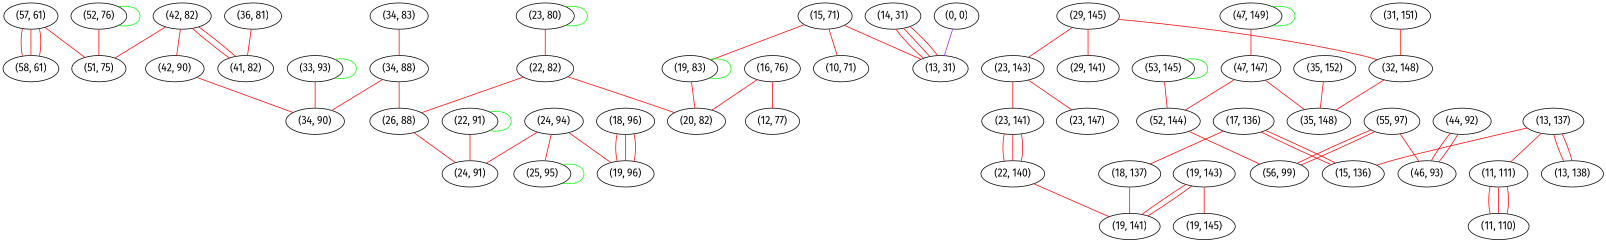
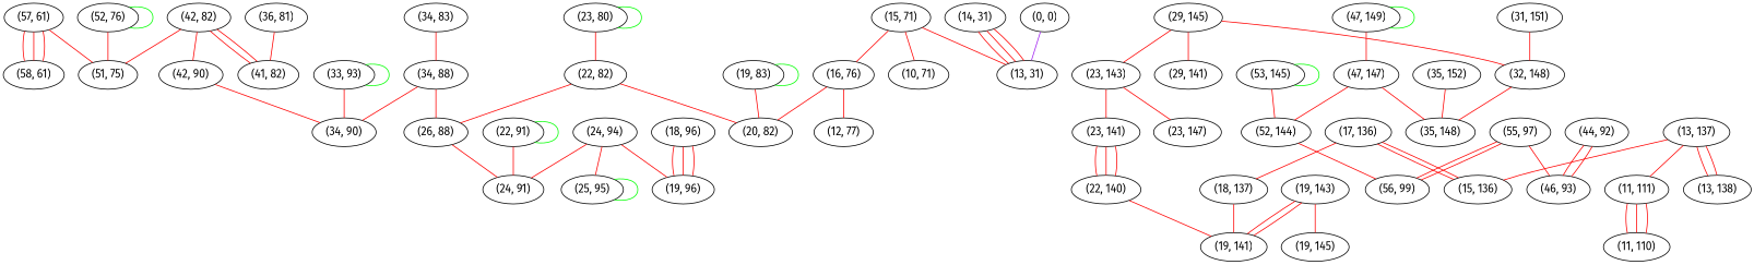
  graph {
    fontname="Fira Sans"
    node [fontname="Fira Sans"]
    edge [color=red fontname="Fira Sans" weight=1]
    "(57, 61)"
    "(58, 61)"
    "(51, 75)"
    "(17, 136)"
    "(18, 137)"
    "(15, 136)"
    "(19, 141)"
    "(52, 76)"
    "(23, 80)"
    "(22, 82)"
    "(20, 82)"
    "(26, 88)"
    "(24, 94)"
    "(25, 95)"
    "(24, 91)"
    "(19, 96)"
    "(47, 149)"
    "(47, 147)"
    "(52, 144)"
    "(35, 148)"
    "(42, 82)"
    "(41, 82)"
    "(42, 90)"
    "(34, 90)"
    "(19, 143)"
    "(19, 145)"
    "(31, 151)"
    "(32, 148)"
    "(15, 71)"
    "(16, 76)"
    "(10, 71)"
    "(13, 31)"
    "(12, 77)"
    "(55, 97)"
    "(46, 93)"
    "(56, 99)"
    "(53, 145)"
    "(34, 83)"
    "(34, 88)"
    "(29, 145)"
    "(23, 143)"
    "(29, 141)"
    "(23, 147)"
    "(23, 141)"
    "(44, 92)"
    "(18, 96)"
    "(14, 31)"
    "(13, 137)"
    "(11, 111)"
    "(13, 138)"
    "(11, 110)"
    "(22, 140)"
    "(35, 152)"
    "(0, 0)"
    "(19, 83)"
    "(36, 81)"
    "(22, 91)"
    "(33, 93)"
    "(57, 61)" -- "(58, 61)"
    "(57, 61)" -- "(58, 61)"
    "(57, 61)" -- "(58, 61)"
    "(57, 61)" -- "(51, 75)"
    "(17, 136)" -- "(18, 137)"
    "(17, 136)" -- "(15, 136)"
    "(17, 136)" -- "(15, 136)"
    "(18, 137)" -- "(19, 141)"
    "(52, 76)" -- "(51, 75)"
    "(52, 76)" -- "(52, 76)" [color=green weight=2]
    "(23, 80)" -- "(23, 80)" [color=green weight=2]
    "(23, 80)" -- "(22, 82)"
    "(22, 82)" -- "(20, 82)"
    "(22, 82)" -- "(26, 88)"
    "(26, 88)" -- "(24, 91)"
    "(24, 94)" -- "(25, 95)"
    "(24, 94)" -- "(24, 91)"
    "(24, 94)" -- "(19, 96)"
    "(25, 95)" -- "(25, 95)" [color=green weight=2]
    "(47, 149)" -- "(47, 149)" [color=green weight=2]
    "(47, 149)" -- "(47, 147)"
    "(47, 147)" -- "(52, 144)"
    "(47, 147)" -- "(35, 148)"
    "(52, 144)" -- "(56, 99)"
    "(42, 82)" -- "(51, 75)"
    "(42, 82)" -- "(41, 82)"
    "(42, 82)" -- "(41, 82)"
    "(42, 82)" -- "(42, 90)"
    "(42, 90)" -- "(34, 90)"
    "(19, 143)" -- "(19, 141)"
    "(19, 143)" -- "(19, 141)"
    "(19, 143)" -- "(19, 145)"
    "(31, 151)" -- "(32, 148)"
    "(32, 148)" -- "(35, 148)"
-   "(15, 71)" -- "(19, 83)"
+   "(15, 71)" -- "(16, 76)"
    "(15, 71)" -- "(10, 71)"
    "(15, 71)" -- "(13, 31)"
    "(16, 76)" -- "(20, 82)"
    "(16, 76)" -- "(12, 77)"
    "(55, 97)" -- "(46, 93)"
    "(55, 97)" -- "(56, 99)"
    "(55, 97)" -- "(56, 99)"
    "(53, 145)" -- "(52, 144)"
    "(53, 145)" -- "(53, 145)" [color=green weight=2]
    "(34, 83)" -- "(34, 88)"
    "(34, 88)" -- "(26, 88)"
    "(34, 88)" -- "(34, 90)"
    "(29, 145)" -- "(32, 148)"
    "(29, 145)" -- "(23, 143)"
    "(29, 145)" -- "(29, 141)"
    "(23, 143)" -- "(23, 147)"
    "(23, 143)" -- "(23, 141)"
    "(23, 141)" -- "(22, 140)"
    "(23, 141)" -- "(22, 140)"
    "(23, 141)" -- "(22, 140)"
    "(44, 92)" -- "(46, 93)"
    "(44, 92)" -- "(46, 93)"
    "(18, 96)" -- "(19, 96)"
    "(18, 96)" -- "(19, 96)"
    "(18, 96)" -- "(19, 96)"
    "(14, 31)" -- "(13, 31)"
    "(14, 31)" -- "(13, 31)"
    "(14, 31)" -- "(13, 31)"
    "(13, 137)" -- "(15, 136)"
    "(13, 137)" -- "(11, 111)"
    "(13, 137)" -- "(13, 138)"
    "(13, 137)" -- "(13, 138)"
    "(11, 111)" -- "(11, 110)"
    "(11, 111)" -- "(11, 110)"
    "(11, 111)" -- "(11, 110)"
    "(22, 140)" -- "(19, 141)"
    "(35, 152)" -- "(35, 148)"
    "(0, 0)" -- "(13, 31)" [color=purple weight=4]
    "(19, 83)" -- "(20, 82)"
    "(19, 83)" -- "(19, 83)" [color=green weight=2]
    "(36, 81)" -- "(41, 82)"
    "(22, 91)" -- "(24, 91)"
    "(22, 91)" -- "(22, 91)" [color=green weight=2]
    "(33, 93)" -- "(34, 90)"
    "(33, 93)" -- "(33, 93)" [color=green weight=2]
  }
